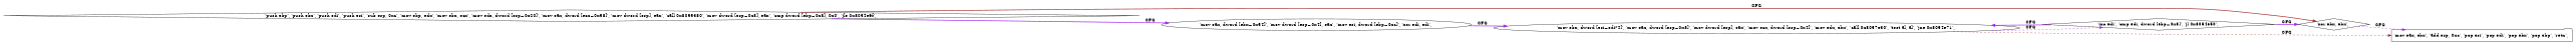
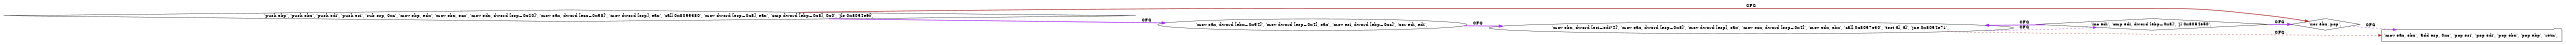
  digraph {
    rankdir=LR
    node [shape=diamond]
    edge [color=purple style=bold]
    n1 [label="'push ebp', 'push ebx', 'push edi', 'push esi', 'sub esp, 0xc', 'mov ebp, edx', 'mov ebx, ecx', 'mov edx, dword [esp+0x20]', 'mov eax, dword [ecx+0x58]', 'mov dword [esp], eax', 'call 0x8055380', 'mov dword [esp+0x8], eax', 'cmp dword [ebp+0x8], 0x0', 'jle 0x8054e6f', "]
-   n2 [label="'xor ebx, ebx', "]
+   n2 [label="'xor ebx, pop',"]
    n3 [label="'mov eax, dword [ebx+0x54]', 'mov dword [esp+0x4], eax', 'mov esi, dword [ebp+0xc]', 'xor edi, edi', " shape=ellipse]
    n4 [label="'mov eax, ebx', 'add esp, 0xc', 'pop esi', 'pop edi', 'pop ebx', 'pop ebp', 'retn', " shape=folder]
    n5 [label="'mov ebx, dword [esi+edi*4]', 'mov eax, dword [esp+0x8]', 'mov dword [esp], eax', 'mov ecx, dword [esp+0x4]', 'mov edx, ebx', 'call 0x8057e30', 'test al, al', 'jne 0x8054e71', " shape=ellipse]
    n6 [label="'inc edi', 'cmp edi, dword [ebp+0x8]', 'jl 0x8054e50', "]
    n1 -> n2 [label=CFG color=brown]
    n1 -> n3 [label=CFG]
    n2 -> n4 [label=CFG style=dashed]
    n3 -> n5 [label=CFG]
    n5 -> n4 [label=CFG color=brown style=dashed]
    n5 -> n6 [label=CFG style=dashed]
    n6 -> n2 [label=CFG]
    n6 -> n5 [label=CFG]
  }
